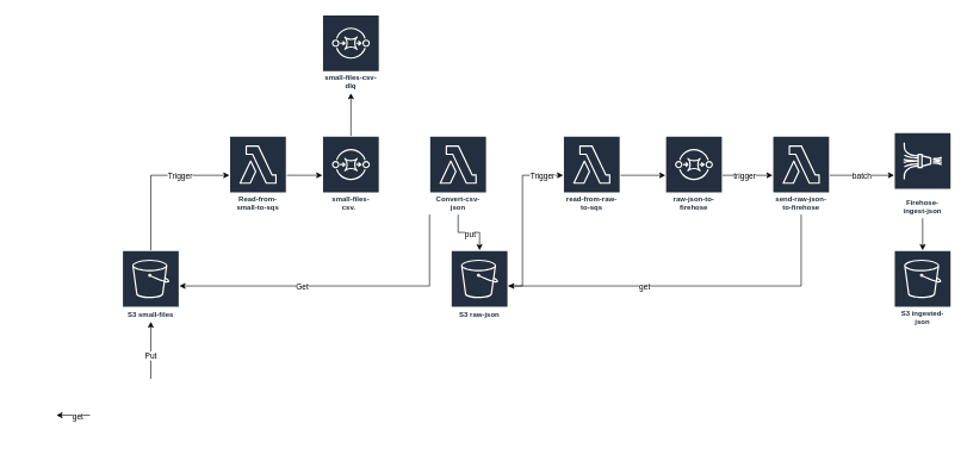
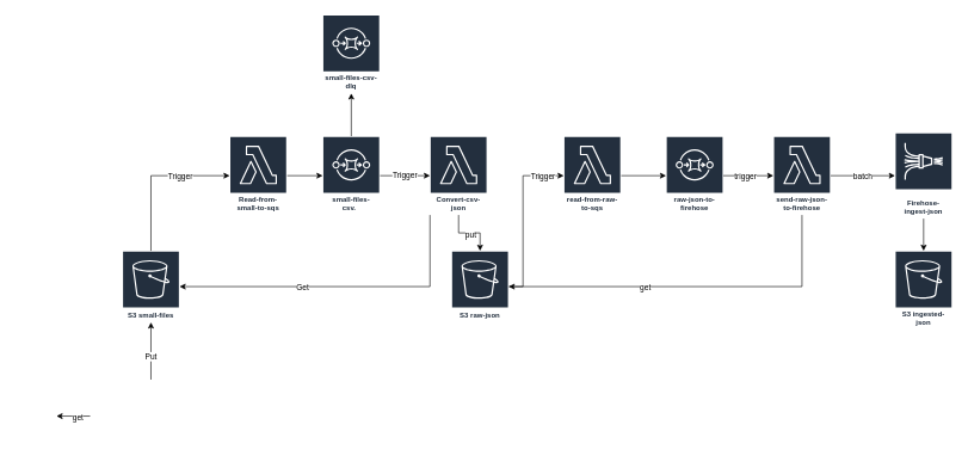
  <mxCell id="0" />
  <mxCell id="1" parent="0" />
  <mxCell id="2" style="edgeStyle=orthogonalEdgeStyle;rounded=0;orthogonalLoop=1;jettySize=auto;html=1;" edge="1" parent="1" source="6" target="7"><mxGeometry relative="1" as="geometry" /></mxCell>
  <mxCell id="3" value="Put" style="edgeLabel;html=1;align=center;verticalAlign=middle;resizable=0;points=[];" vertex="1" connectable="0" parent="2"><mxGeometry x="-0.175" y="1" relative="1" as="geometry"><mxPoint as="offset" /></mxGeometry></mxCell>
  <mxCell id="4" style="edgeStyle=orthogonalEdgeStyle;rounded=0;orthogonalLoop=1;jettySize=auto;html=1;" edge="1" parent="1" source="6" target="8"><mxGeometry relative="1" as="geometry" /></mxCell>
  <mxCell id="5" value="get" style="edgeLabel;html=1;align=center;verticalAlign=middle;resizable=0;points=[];" vertex="1" connectable="0" parent="4"><mxGeometry x="-0.234" y="2" relative="1" as="geometry"><mxPoint as="offset" /></mxGeometry></mxCell>
  <mxCell id="6" value="" style="shape=image;imageAspect=0;aspect=fixed;verticalLabelPosition=bottom;verticalAlign=top;image=https://miro.medium.com/max/640/1*utV4kZA0lGODHtdOI0-5Bw.png;" vertex="1" parent="1"><mxGeometry x="125" y="530" width="170" height="102" as="geometry" /></mxCell>
  <mxCell id="7" value="S3 small-files" style="outlineConnect=0;fontColor=#232F3E;gradientColor=none;strokeColor=#ffffff;fillColor=#232F3E;dashed=0;verticalLabelPosition=middle;verticalAlign=bottom;align=center;html=1;whiteSpace=wrap;fontSize=10;fontStyle=1;spacing=3;shape=mxgraph.aws4.productIcon;prIcon=mxgraph.aws4.s3;" vertex="1" parent="1"><mxGeometry x="170" y="350" width="80" height="100" as="geometry" /></mxCell>
  <mxCell id="8" value="" style="shape=image;html=1;verticalAlign=top;verticalLabelPosition=bottom;labelBackgroundColor=#ffffff;imageAspect=0;aspect=fixed;image=https://cdn3.iconfinder.com/data/icons/flatforlinux/128/41-Macintosh%20HD.png" vertex="1" parent="1"><mxGeometry x="20" y="552" width="58" height="58" as="geometry" /></mxCell>
  <mxCell id="9" style="edgeStyle=orthogonalEdgeStyle;rounded=0;orthogonalLoop=1;jettySize=auto;html=1;" edge="1" parent="1" source="10" target="13"><mxGeometry relative="1" as="geometry" /></mxCell>
  <mxCell id="10" value="Read-from-small-to-sqs" style="outlineConnect=0;fontColor=#232F3E;gradientColor=none;strokeColor=#ffffff;fillColor=#232F3E;dashed=0;verticalLabelPosition=middle;verticalAlign=bottom;align=center;html=1;whiteSpace=wrap;fontSize=10;fontStyle=1;spacing=3;shape=mxgraph.aws4.productIcon;prIcon=mxgraph.aws4.lambda;" vertex="1" parent="1"><mxGeometry x="320" y="190" width="80" height="110" as="geometry" /></mxCell>
+ <mxCell id="11" value="Trigger" style="edgeStyle=orthogonalEdgeStyle;rounded=0;orthogonalLoop=1;jettySize=auto;html=1;" edge="1" parent="1" source="13" target="18"><mxGeometry relative="1" as="geometry" /></mxCell>
  <mxCell id="12" style="edgeStyle=orthogonalEdgeStyle;rounded=0;orthogonalLoop=1;jettySize=auto;html=1;" edge="1" parent="1" source="13" target="38"><mxGeometry relative="1" as="geometry" /></mxCell>
  <mxCell id="13" value="small-files-csv.&amp;nbsp;&amp;nbsp;" style="outlineConnect=0;fontColor=#232F3E;gradientColor=none;strokeColor=#ffffff;fillColor=#232F3E;dashed=0;verticalLabelPosition=middle;verticalAlign=bottom;align=center;html=1;whiteSpace=wrap;fontSize=10;fontStyle=1;spacing=3;shape=mxgraph.aws4.productIcon;prIcon=mxgraph.aws4.sqs;" vertex="1" parent="1"><mxGeometry x="450" y="190" width="80" height="110" as="geometry" /></mxCell>
  <mxCell id="14" style="edgeStyle=orthogonalEdgeStyle;rounded=0;orthogonalLoop=1;jettySize=auto;html=1;" edge="1" parent="1" source="18" target="24"><mxGeometry relative="1" as="geometry" /></mxCell>
  <mxCell id="15" value="put" style="edgeLabel;html=1;align=center;verticalAlign=middle;resizable=0;points=[];" vertex="1" connectable="0" parent="14"><mxGeometry x="0.025" y="-2" relative="1" as="geometry"><mxPoint as="offset" /></mxGeometry></mxCell>
  <mxCell id="16" style="edgeStyle=orthogonalEdgeStyle;rounded=0;orthogonalLoop=1;jettySize=auto;html=1;" edge="1" parent="1" source="18" target="7"><mxGeometry relative="1" as="geometry"><Array as="points"><mxPoint x="600" y="400" /></Array></mxGeometry></mxCell>
  <mxCell id="17" value="Get" style="edgeLabel;html=1;align=center;verticalAlign=middle;resizable=0;points=[];" vertex="1" connectable="0" parent="16"><mxGeometry x="0.24" relative="1" as="geometry"><mxPoint as="offset" /></mxGeometry></mxCell>
  <mxCell id="18" value="Convert-csv-json" style="outlineConnect=0;fontColor=#232F3E;gradientColor=none;strokeColor=#ffffff;fillColor=#232F3E;dashed=0;verticalLabelPosition=middle;verticalAlign=bottom;align=center;html=1;whiteSpace=wrap;fontSize=10;fontStyle=1;spacing=3;shape=mxgraph.aws4.productIcon;prIcon=mxgraph.aws4.lambda;" vertex="1" parent="1"><mxGeometry x="600" y="190" width="80" height="110" as="geometry" /></mxCell>
  <mxCell id="19" value="" style="group" vertex="1" connectable="0" parent="1"><mxGeometry x="210" y="245" as="geometry" /></mxCell>
  <mxCell id="20" style="edgeStyle=orthogonalEdgeStyle;rounded=0;orthogonalLoop=1;jettySize=auto;html=1;" edge="1" parent="19" source="7" target="10"><mxGeometry relative="1" as="geometry"><Array as="points"><mxPoint /></Array></mxGeometry></mxCell>
  <mxCell id="21" value="Trigger" style="edgeLabel;html=1;align=center;verticalAlign=middle;resizable=0;points=[];" vertex="1" connectable="0" parent="20"><mxGeometry x="-0.033" y="-33" relative="1" as="geometry"><mxPoint x="7" y="-1" as="offset" /></mxGeometry></mxCell>
  <mxCell id="22" style="edgeStyle=orthogonalEdgeStyle;rounded=0;orthogonalLoop=1;jettySize=auto;html=1;" edge="1" parent="1" source="24" target="26"><mxGeometry relative="1" as="geometry"><Array as="points"><mxPoint x="730" y="400" /><mxPoint x="730" y="245" /></Array></mxGeometry></mxCell>
  <mxCell id="23" value="Trigger" style="edgeLabel;html=1;align=center;verticalAlign=middle;resizable=0;points=[];" vertex="1" connectable="0" parent="22"><mxGeometry x="0.542" relative="1" as="geometry"><mxPoint x="23" as="offset" /></mxGeometry></mxCell>
  <mxCell id="24" value="S3 raw-json" style="outlineConnect=0;fontColor=#232F3E;gradientColor=none;strokeColor=#ffffff;fillColor=#232F3E;dashed=0;verticalLabelPosition=middle;verticalAlign=bottom;align=center;html=1;whiteSpace=wrap;fontSize=10;fontStyle=1;spacing=3;shape=mxgraph.aws4.productIcon;prIcon=mxgraph.aws4.s3;" vertex="1" parent="1"><mxGeometry x="630" y="350" width="80" height="100" as="geometry" /></mxCell>
  <mxCell id="25" style="edgeStyle=orthogonalEdgeStyle;rounded=0;orthogonalLoop=1;jettySize=auto;html=1;" edge="1" parent="1" source="26" target="29"><mxGeometry relative="1" as="geometry" /></mxCell>
  <mxCell id="26" value="read-from-raw-to-sqs" style="outlineConnect=0;fontColor=#232F3E;gradientColor=none;strokeColor=#ffffff;fillColor=#232F3E;dashed=0;verticalLabelPosition=middle;verticalAlign=bottom;align=center;html=1;whiteSpace=wrap;fontSize=10;fontStyle=1;spacing=3;shape=mxgraph.aws4.productIcon;prIcon=mxgraph.aws4.lambda;" vertex="1" parent="1"><mxGeometry x="787" y="190" width="80" height="110" as="geometry" /></mxCell>
  <mxCell id="27" style="edgeStyle=orthogonalEdgeStyle;rounded=0;orthogonalLoop=1;jettySize=auto;html=1;" edge="1" parent="1" source="29" target="34"><mxGeometry relative="1" as="geometry" /></mxCell>
  <mxCell id="28" value="trigger" style="edgeLabel;html=1;align=center;verticalAlign=middle;resizable=0;points=[];" vertex="1" connectable="0" parent="27"><mxGeometry x="-0.229" y="-3" relative="1" as="geometry"><mxPoint x="3" y="-3" as="offset" /></mxGeometry></mxCell>
  <mxCell id="29" value="raw-json-to-firehose" style="outlineConnect=0;fontColor=#232F3E;gradientColor=none;strokeColor=#ffffff;fillColor=#232F3E;dashed=0;verticalLabelPosition=middle;verticalAlign=bottom;align=center;html=1;whiteSpace=wrap;fontSize=10;fontStyle=1;spacing=3;shape=mxgraph.aws4.productIcon;prIcon=mxgraph.aws4.sqs;" vertex="1" parent="1"><mxGeometry x="930" y="190" width="80" height="110" as="geometry" /></mxCell>
  <mxCell id="30" style="edgeStyle=orthogonalEdgeStyle;rounded=0;orthogonalLoop=1;jettySize=auto;html=1;" edge="1" parent="1" source="34" target="24"><mxGeometry relative="1" as="geometry"><Array as="points"><mxPoint x="1120" y="400" /></Array></mxGeometry></mxCell>
  <mxCell id="31" value="get" style="edgeLabel;html=1;align=center;verticalAlign=middle;resizable=0;points=[];" vertex="1" connectable="0" parent="30"><mxGeometry x="0.459" y="2" relative="1" as="geometry"><mxPoint x="52" y="-2" as="offset" /></mxGeometry></mxCell>
  <mxCell id="32" style="edgeStyle=orthogonalEdgeStyle;rounded=0;orthogonalLoop=1;jettySize=auto;html=1;" edge="1" parent="1" source="34" target="36"><mxGeometry relative="1" as="geometry" /></mxCell>
  <mxCell id="33" value="batch" style="edgeLabel;html=1;align=center;verticalAlign=middle;resizable=0;points=[];" vertex="1" connectable="0" parent="32"><mxGeometry x="-0.022" y="-1" relative="1" as="geometry"><mxPoint as="offset" /></mxGeometry></mxCell>
  <mxCell id="34" value="send-raw-json-to-firehose" style="outlineConnect=0;fontColor=#232F3E;gradientColor=none;strokeColor=#ffffff;fillColor=#232F3E;dashed=0;verticalLabelPosition=middle;verticalAlign=bottom;align=center;html=1;whiteSpace=wrap;fontSize=10;fontStyle=1;spacing=3;shape=mxgraph.aws4.productIcon;prIcon=mxgraph.aws4.lambda;" vertex="1" parent="1"><mxGeometry x="1080" y="190" width="80" height="110" as="geometry" /></mxCell>
  <mxCell id="35" style="edgeStyle=orthogonalEdgeStyle;rounded=0;orthogonalLoop=1;jettySize=auto;html=1;" edge="1" parent="1" source="36" target="37"><mxGeometry relative="1" as="geometry" /></mxCell>
  <mxCell id="36" value="Firehose-ingest-json" style="outlineConnect=0;fontColor=#232F3E;gradientColor=none;strokeColor=#ffffff;fillColor=#232F3E;dashed=0;verticalLabelPosition=middle;verticalAlign=bottom;align=center;html=1;whiteSpace=wrap;fontSize=10;fontStyle=1;spacing=3;shape=mxgraph.aws4.productIcon;prIcon=mxgraph.aws4.kinesis_data_firehose;" vertex="1" parent="1"><mxGeometry x="1250" y="185" width="80" height="120" as="geometry" /></mxCell>
  <mxCell id="37" value="S3 ingested-json" style="outlineConnect=0;fontColor=#232F3E;gradientColor=none;strokeColor=#ffffff;fillColor=#232F3E;dashed=0;verticalLabelPosition=middle;verticalAlign=bottom;align=center;html=1;whiteSpace=wrap;fontSize=10;fontStyle=1;spacing=3;shape=mxgraph.aws4.productIcon;prIcon=mxgraph.aws4.s3;" vertex="1" parent="1"><mxGeometry x="1250" y="350" width="80" height="110" as="geometry" /></mxCell>
  <mxCell id="38" value="small-files-csv-dlq" style="outlineConnect=0;fontColor=#232F3E;gradientColor=none;strokeColor=#ffffff;fillColor=#232F3E;dashed=0;verticalLabelPosition=middle;verticalAlign=bottom;align=center;html=1;whiteSpace=wrap;fontSize=10;fontStyle=1;spacing=3;shape=mxgraph.aws4.productIcon;prIcon=mxgraph.aws4.sqs;" vertex="1" parent="1"><mxGeometry x="450" y="20" width="80" height="110" as="geometry" /></mxCell>
